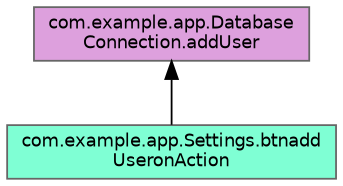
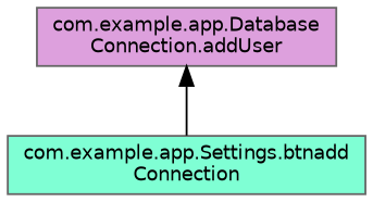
  digraph {
    rankdir=TB
    node [fontname=Helvetica fontsize=10 shape=box style=filled]
    n1 [color=gray40 fillcolor=plum fontcolor=black height=0.2 label="com.example.app.Database\lConnection.addUser" width=0.4]
-   n2 [color=grey40 fillcolor=aquamarine height=0.2 label="com.example.app.Settings.btnadd\lUseronAction" width=0.4]
+   n2 [color=grey40 fillcolor=aquamarine height=0.2 label="com.example.app.Settings.btnadd\lConnection" width=0.4]
    n1 -> n2 [color=black dir=back fontname=Helvetica fontsize=10 labelfontname=Helvetica labelfontsize=10 style=solid]
  }
